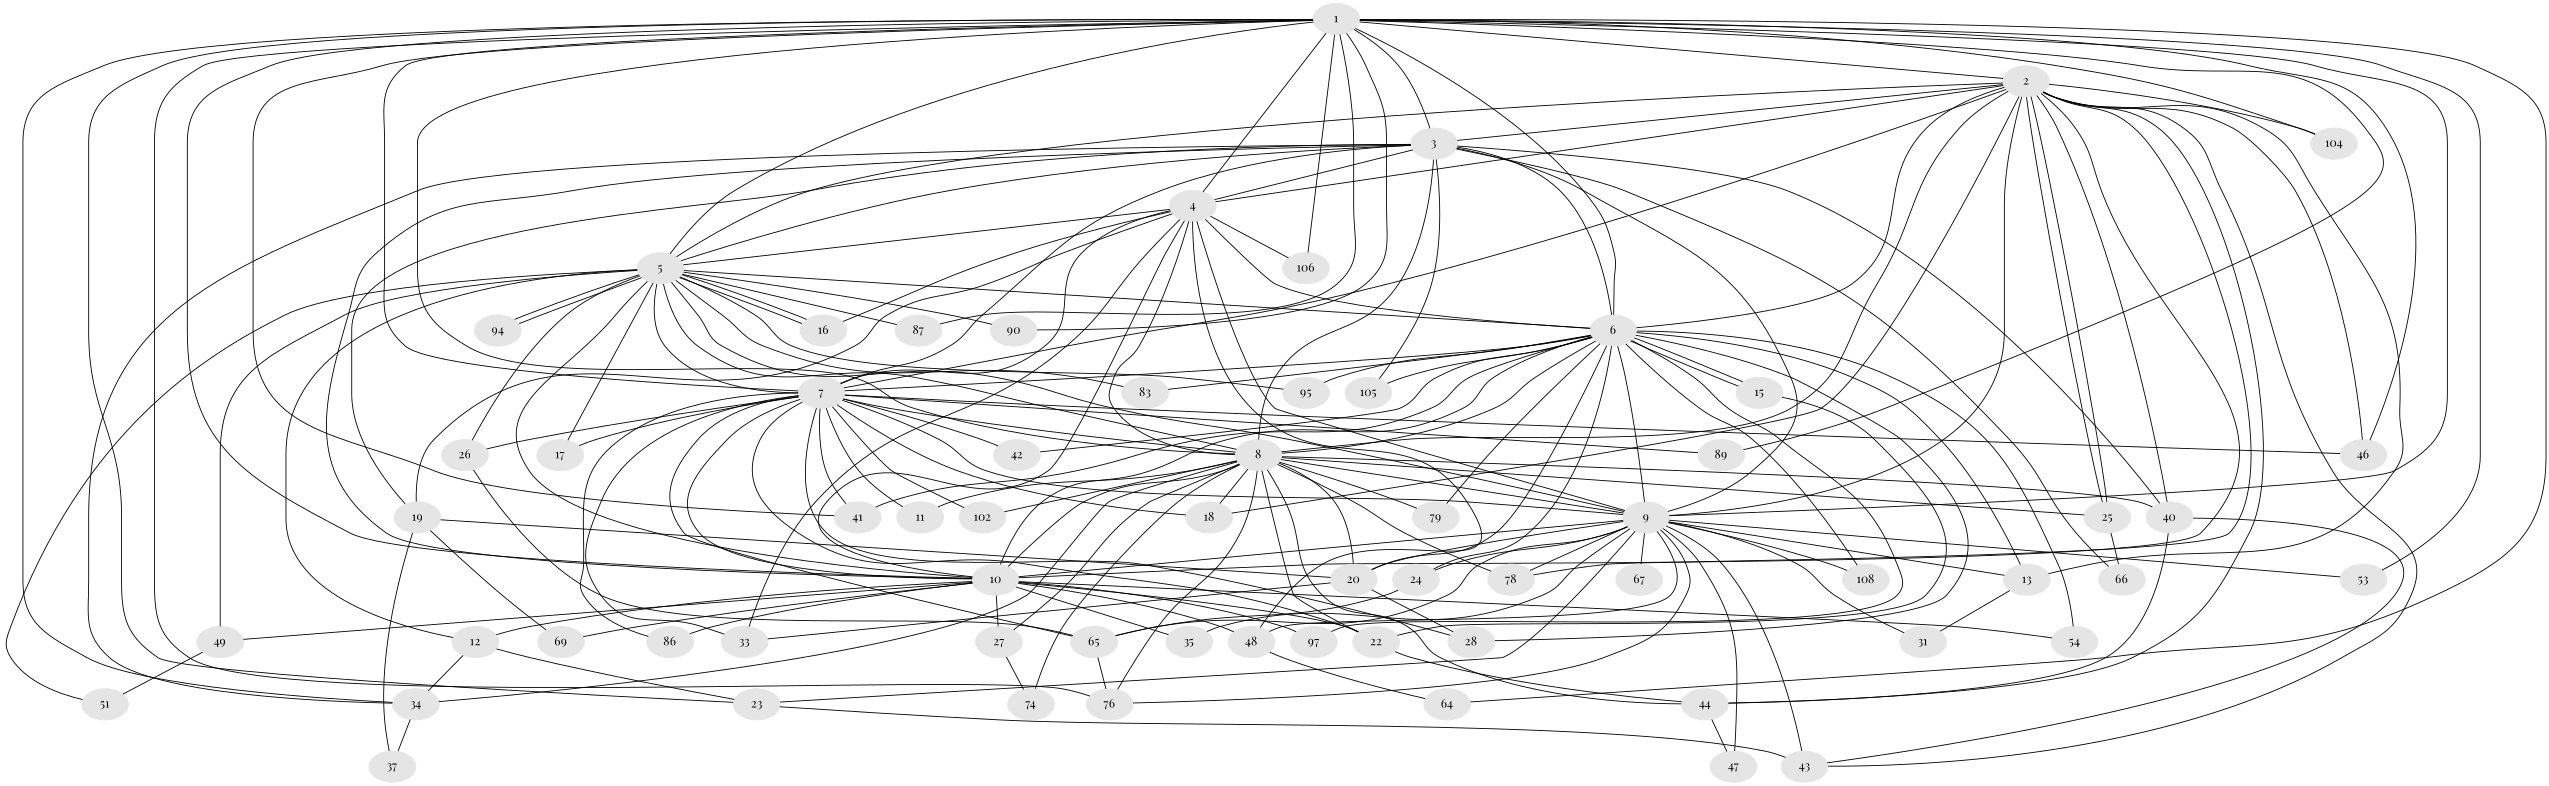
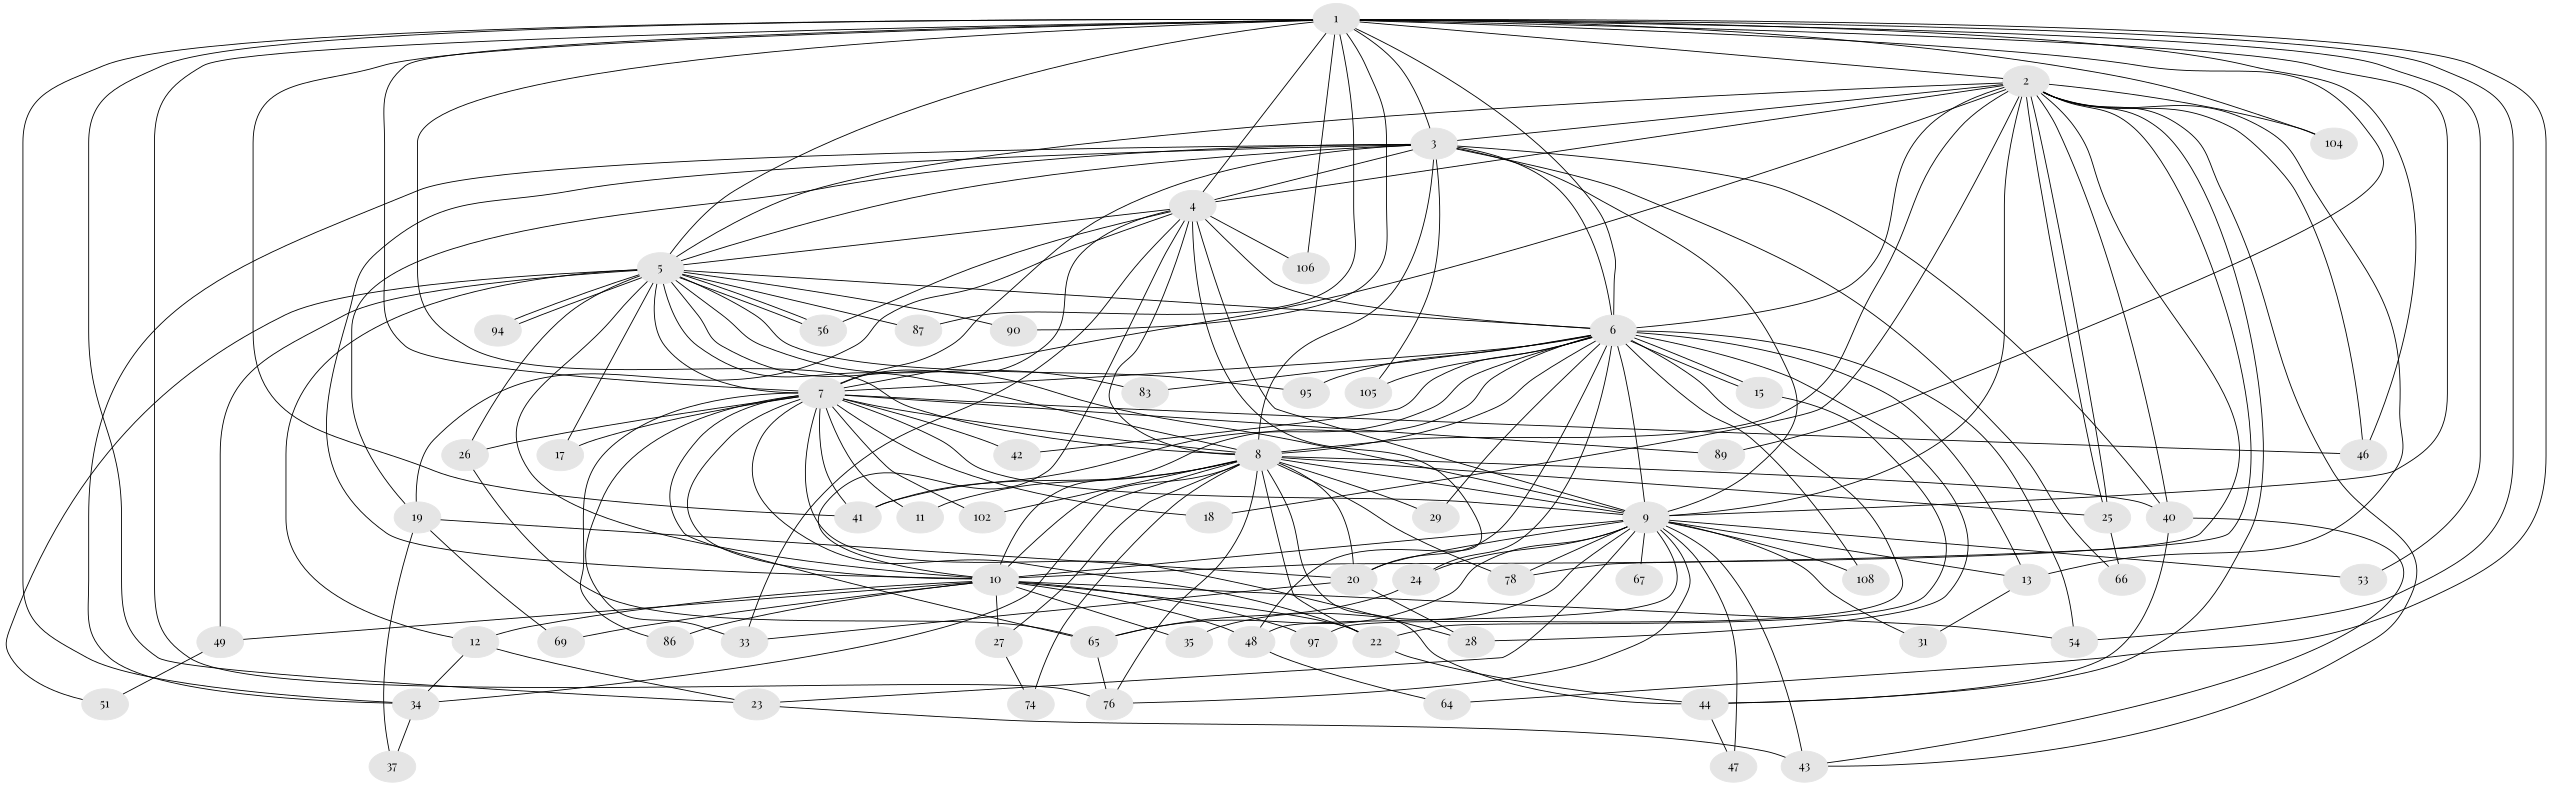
  graph {
    fontname="Playfair Display"
    node [color=gray90 fontname="Playfair Display" style=filled]
    edge [fontname="Playfair Display"]
    1
    2
    3 [super="+80"]
    4
    5
    6
    7 [super="+72+61"]
    8 [super="+38"]
    9 [super="+56+21+32+85+14+45"]
    10 [super="+68"]
    23 [super="+71"]
    34 [super="+77+36"]
    41 [super="+60"]
    46
    53
    64
    76 [super="+81"]
    87
    89
    90
    104
    106
    13
    18 [super="+92"]
    25 [super="+59"]
    40 [super="+96+100"]
    43 [super="+93+63"]
    44 [super="+55+70"]
    78
    19
    66
    105
-   16 [super="+109"]
+   16 [super="+109" label=56]
    33
    48 [super="+58"]
    12
    17
    26
    49 [super="+84"]
    51
    83
    94
    95
    15
    20 [super="+79"]
    24
    28 [super="+62"]
-   29 [label=79]
+   29
    42
    54
    97
    108
    11
    22 [super="+98+50+57+52"]
    65 [super="+75"]
    86
    102
    27
    74
    31
    35
    47
    67
    69
    37
    1 -- 2
    1 -- 3
    1 -- 4
    1 -- 5
    1 -- 6
    1 -- 7
    1 -- 8
    1 -- 9
-   1 -- 10
+   1 -- 54
    1 -- 23
    1 -- 34 [weight=2]
    1 -- 41 [weight=2]
    1 -- 46
    1 -- 53
    1 -- 64
    1 -- 76
    1 -- 87
    1 -- 89
    1 -- 90
    1 -- 104
    1 -- 106
    2 -- 3
    2 -- 4
    2 -- 5
    2 -- 6
    2 -- 7
    2 -- 8
    2 -- 9 [weight=2]
    2 -- 10
    2 -- 46
    2 -- 104
    2 -- 13
    2 -- 18
    2 -- 25
    2 -- 25
    2 -- 40
    2 -- 43
    2 -- 44
    2 -- 78
    3 -- 4
    3 -- 5
    3 -- 6
    3 -- 7
    3 -- 8 [weight=2]
    3 -- 9 [weight=2]
    3 -- 10 [weight=2]
    3 -- 34
    3 -- 40
    3 -- 19
    3 -- 66
    3 -- 105
    4 -- 5
    4 -- 6
    4 -- 7
    4 -- 8
    4 -- 9 [weight=2]
    4 -- 10
    4 -- 106
    4 -- 19
    4 -- 16
    4 -- 33
    4 -- 48
    5 -- 6
    5 -- 7
    5 -- 8 [weight=2]
    5 -- 9
    5 -- 10
    5 -- 87
    5 -- 90
    5 -- 16
    5 -- 16
    5 -- 12
    5 -- 17
    5 -- 26
    5 -- 49 [weight=2]
    5 -- 51
    5 -- 83
    5 -- 94
    5 -- 94
    5 -- 95
    6 -- 7
    6 -- 8
    6 -- 9 [weight=3]
    6 -- 10
    6 -- 41
    6 -- 13
    6 -- 105
    6 -- 83
    6 -- 95
    6 -- 15
    6 -- 15
    6 -- 20
    6 -- 24
    6 -- 28
    6 -- 29
    6 -- 42
    6 -- 54
    6 -- 97
    6 -- 108
    7 -- 8
    7 -- 9 [weight=2]
    7 -- 10
    7 -- 41
    7 -- 46
    7 -- 89
    7 -- 18
    7 -- 33
    7 -- 17
    7 -- 26
    7 -- 28
    7 -- 42
    7 -- 11
    7 -- 22 [weight=2]
    7 -- 65
    7 -- 86
    7 -- 102
    8 -- 9 [weight=3]
    8 -- 10
    8 -- 34
    8 -- 76
-   8 -- 18
+   8 -- 41
    8 -- 25
    8 -- 40
    8 -- 44
    8 -- 78
    8 -- 20
    8 -- 29
    8 -- 11
    8 -- 22 [weight=2]
    8 -- 102
    8 -- 27 [weight=2]
    8 -- 74
    9 -- 10 [weight=2]
    9 -- 23
    9 -- 53
    9 -- 76
    9 -- 13
    9 -- 43
    9 -- 78
    9 -- 48
    9 -- 20
    9 -- 24
    9 -- 108
    9 -- 65
    9 -- 31
    9 -- 35
    9 -- 47
    9 -- 67
    10 -- 48
    10 -- 12
    10 -- 49
    10 -- 54
    10 -- 97
    10 -- 22
    10 -- 86
    10 -- 27
    10 -- 35
    10 -- 69
    23 -- 43
    34 -- 37
    13 -- 31
    25 -- 66
    40 -- 43
    40 -- 44
    44 -- 47
    19 -- 20
    19 -- 69
    19 -- 37
    48 -- 64
    12 -- 23
    12 -- 34
    26 -- 65
    49 -- 51
    15 -- 22
    20 -- 33
    20 -- 28
    24 -- 65
    22 -- 44
    65 -- 76
    27 -- 74
  }
